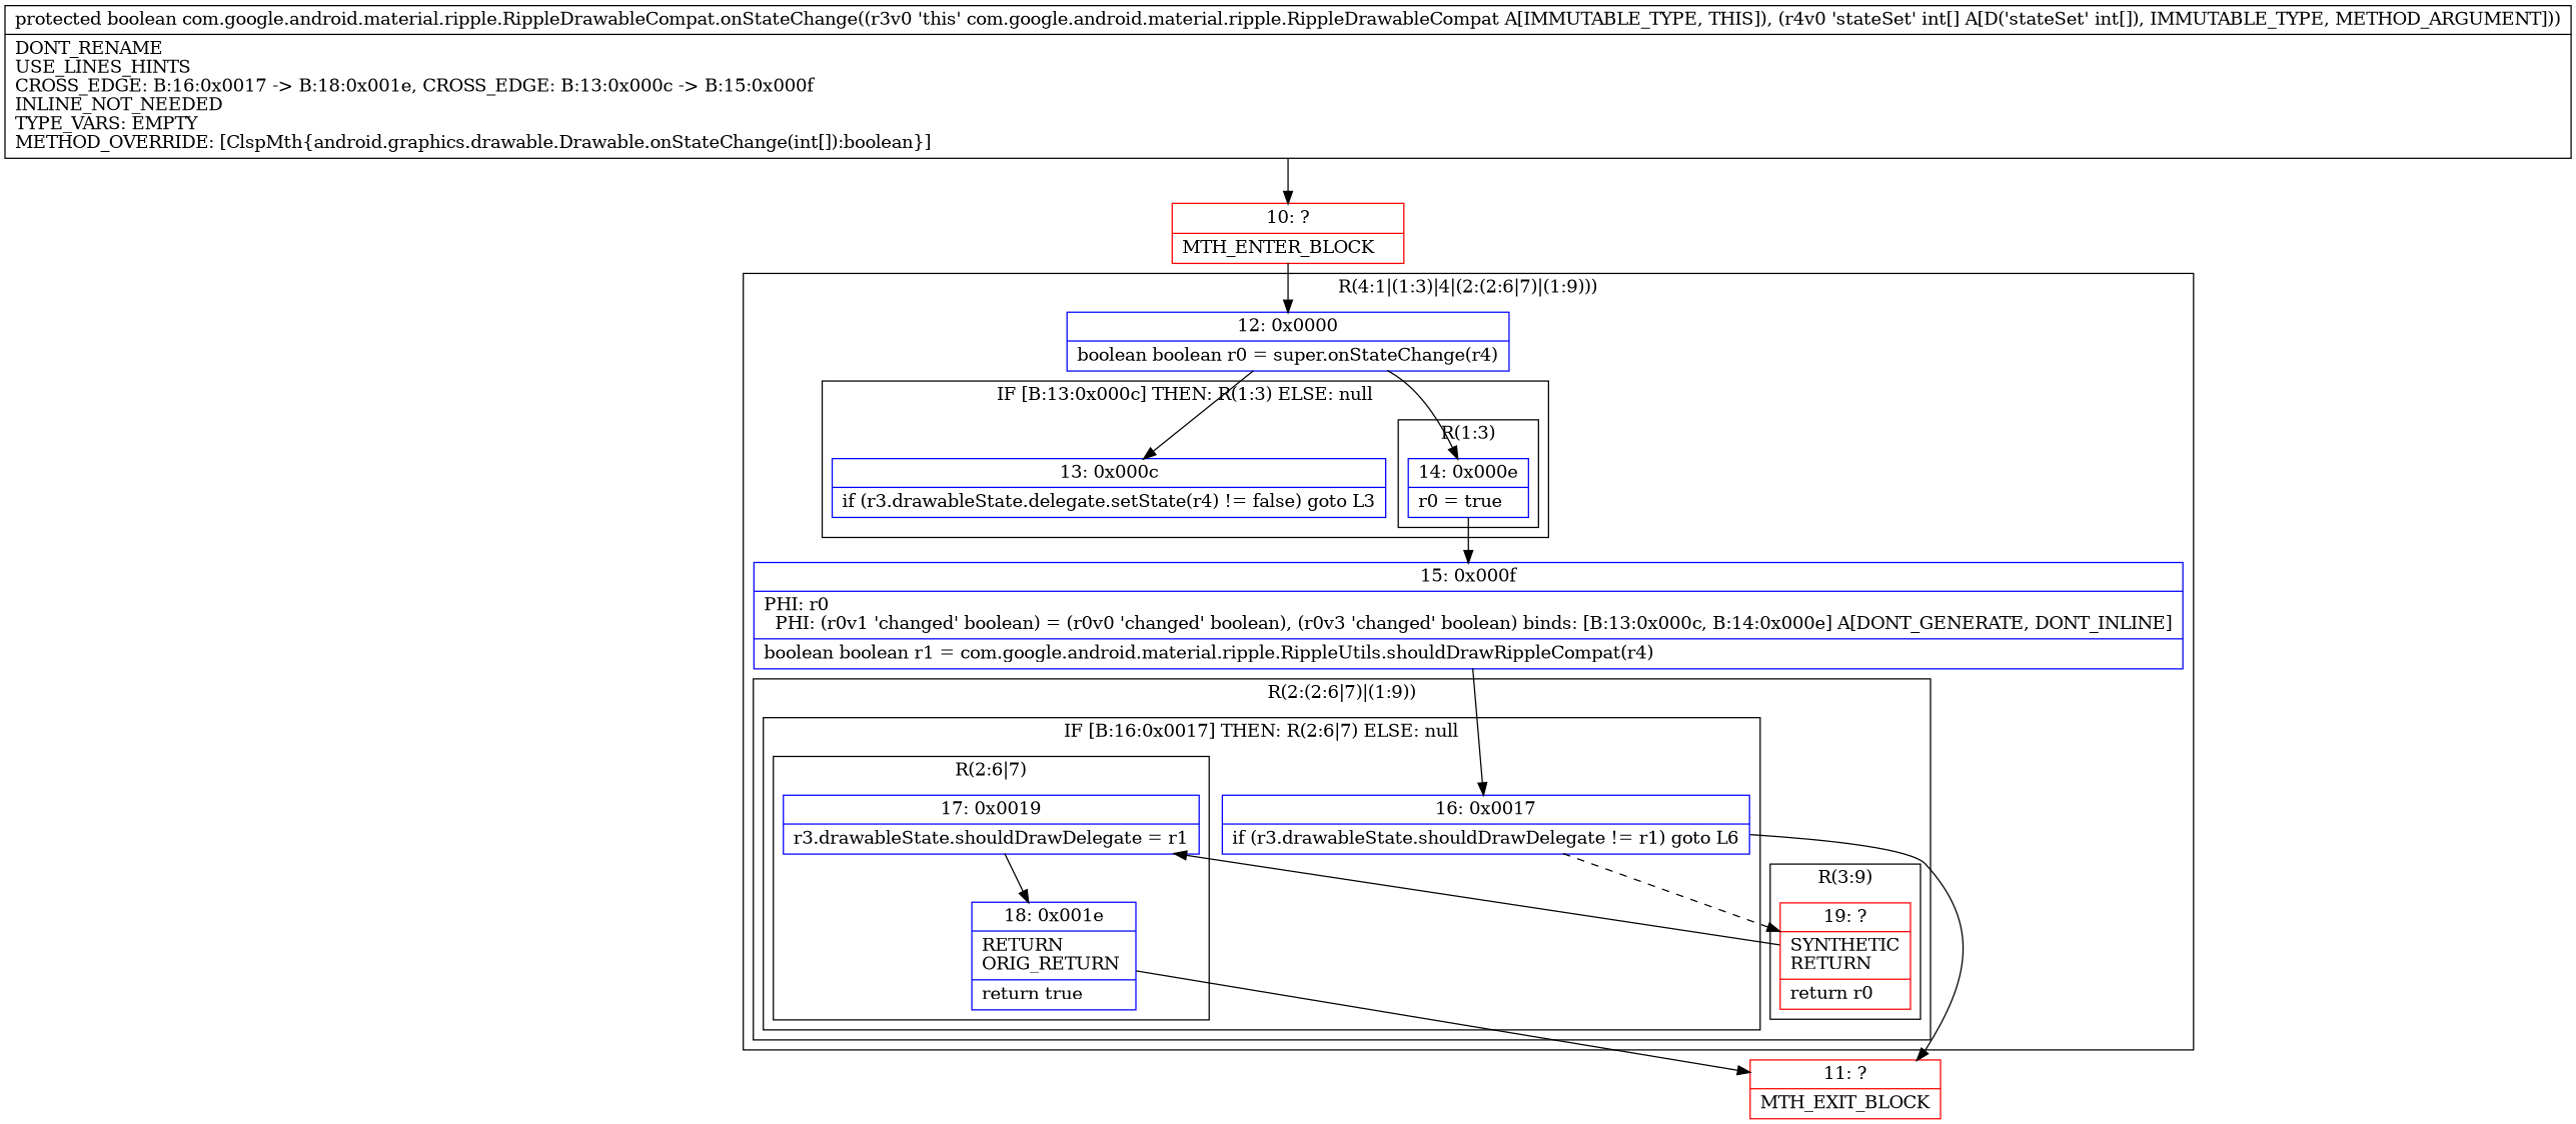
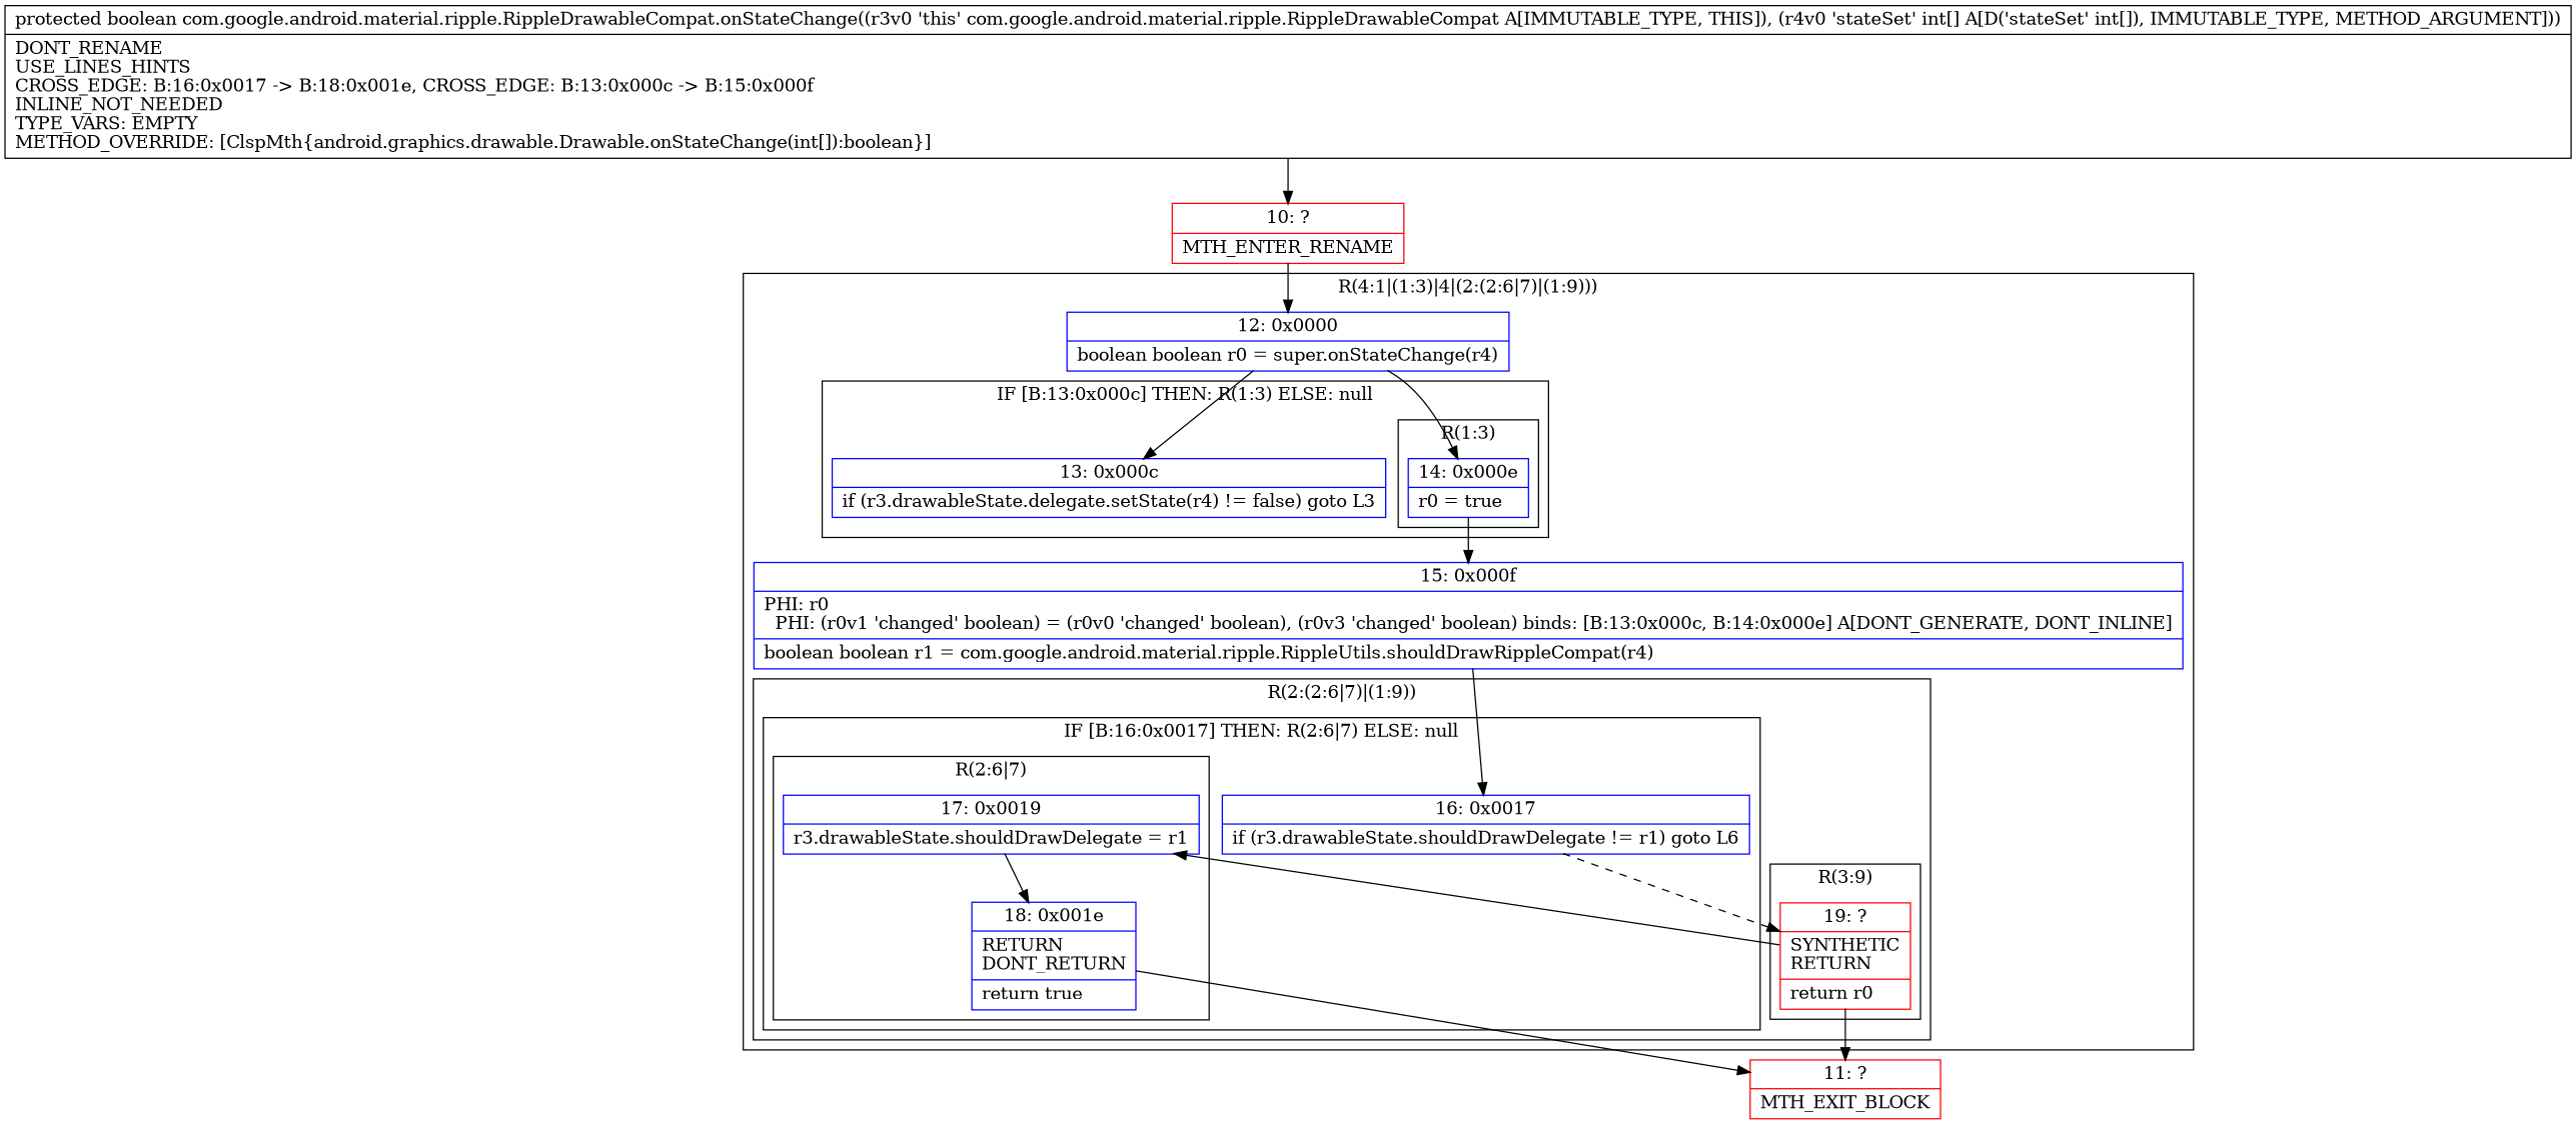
  digraph {
    node [color=blue shape=record]
    n1 [label="{14\:\ 0x000e|r0 = true\l}"]
    n2 [label="{13\:\ 0x000c|if (r3.drawableState.delegate.setState(r4) != false) goto L3\l}"]
    n3 [label="{17\:\ 0x0019|r3.drawableState.shouldDrawDelegate = r1\l}"]
-   n4 [label="{18\:\ 0x001e|RETURN\lORIG_RETURN\l|return true\l}"]
+   n4 [label="{18\:\ 0x001e|RETURN\lDONT_RETURN\l|return true\l}"]
    n5 [label="{16\:\ 0x0017|if (r3.drawableState.shouldDrawDelegate != r1) goto L6\l}"]
    n6 [color=red label="{19\:\ ?|SYNTHETIC\lRETURN\l|return r0\l}"]
    n7 [label="{12\:\ 0x0000|boolean boolean r0 = super.onStateChange(r4)\l}"]
    n8 [label="{15\:\ 0x000f|PHI: r0 \l  PHI: (r0v1 'changed' boolean) = (r0v0 'changed' boolean), (r0v3 'changed' boolean) binds: [B:13:0x000c, B:14:0x000e] A[DONT_GENERATE, DONT_INLINE]\l|boolean boolean r1 = com.google.android.material.ripple.RippleUtils.shouldDrawRippleCompat(r4)\l}"]
    n9 [color=red label="{11\:\ ?|MTH_EXIT_BLOCK\l}"]
-   n10 [color=red label="{10\:\ ?|MTH_ENTER_BLOCK\l}"]
+   n10 [color=red label="{10\:\ ?|MTH_ENTER_RENAME\l}"]
    n11 [label="{protected boolean com.google.android.material.ripple.RippleDrawableCompat.onStateChange((r3v0 'this' com.google.android.material.ripple.RippleDrawableCompat A[IMMUTABLE_TYPE, THIS]), (r4v0 'stateSet' int[] A[D('stateSet' int[]), IMMUTABLE_TYPE, METHOD_ARGUMENT]))  | DONT_RENAME\lUSE_LINES_HINTS\lCROSS_EDGE: B:16:0x0017 \-\> B:18:0x001e, CROSS_EDGE: B:13:0x000c \-\> B:15:0x000f\lINLINE_NOT_NEEDED\lTYPE_VARS: EMPTY\lMETHOD_OVERRIDE: [ClspMth\{android.graphics.drawable.Drawable.onStateChange(int[]):boolean\}]\l}" color=""]
    subgraph cluster_1 {
      label="R(4:1|(1:3)|4|(2:(2:6|7)|(1:9)))"
      n7
      n8
      subgraph cluster_2 {
        label="IF [B:13:0x000c] THEN: R(1:3) ELSE: null"
        n2
        subgraph cluster_3 {
          label="R(1:3)"
          n1
        }
      }
      subgraph cluster_4 {
        label="R(2:(2:6|7)|(1:9))"
        subgraph cluster_5 {
          label="IF [B:16:0x0017] THEN: R(2:6|7) ELSE: null"
          n5
          subgraph cluster_6 {
            label="R(2:6|7)"
            n3
            n4
          }
        }
        subgraph cluster_7 {
          label="R(3:9)"
          n6
        }
      }
    }
    n1 -> n8
    n3 -> n4
    n4 -> n9
    n5 -> n6 [style=dashed]
    n6 -> n3
-   n5 -> n9
+   n6 -> n9
    n7 -> n1
    n7 -> n2
    n8 -> n5
    n10 -> n7
    n11 -> n10
  }
